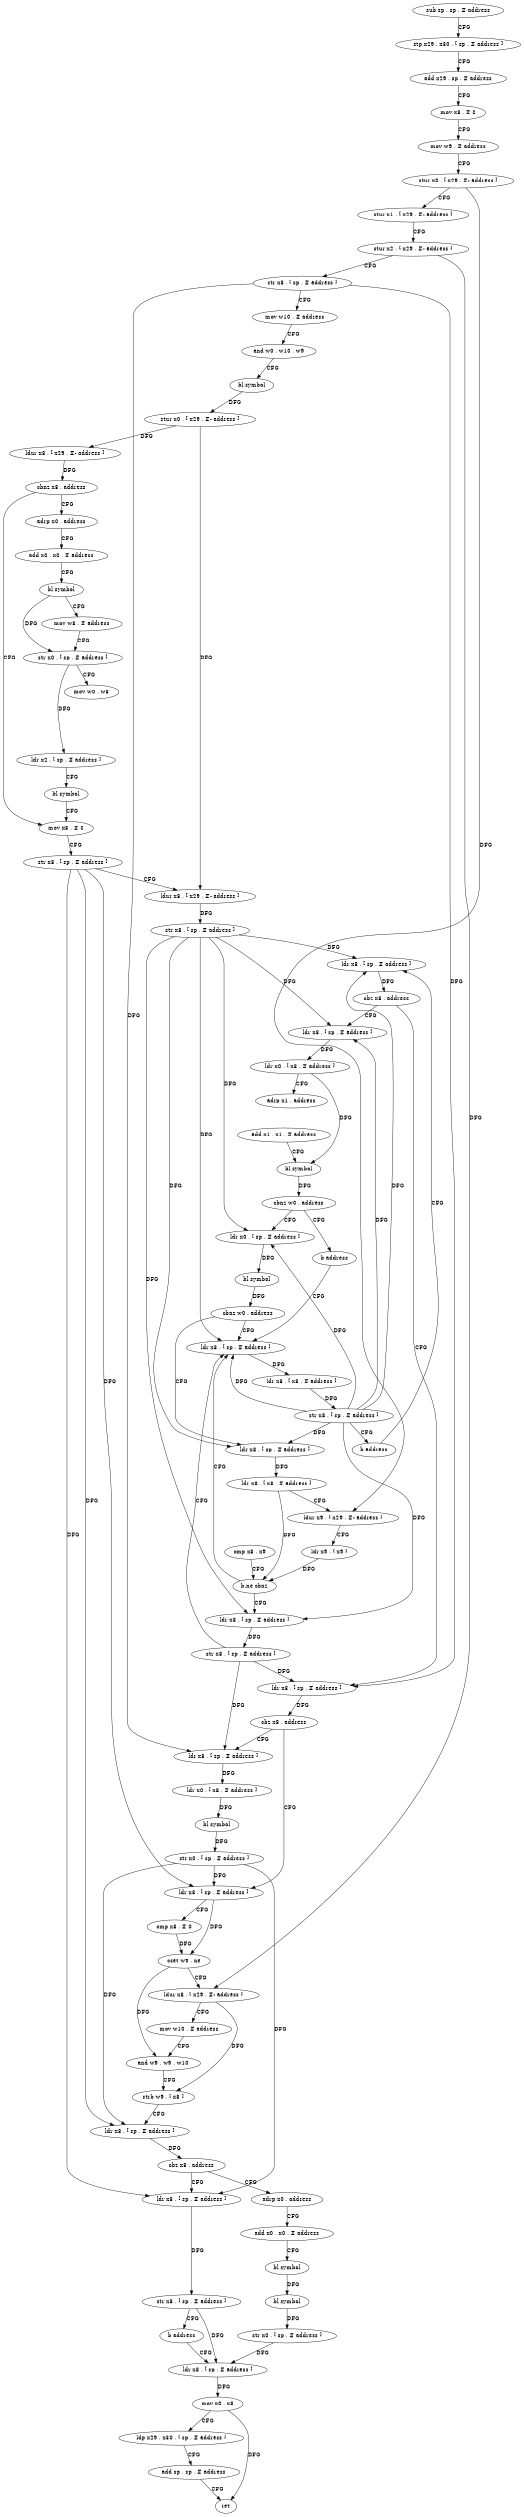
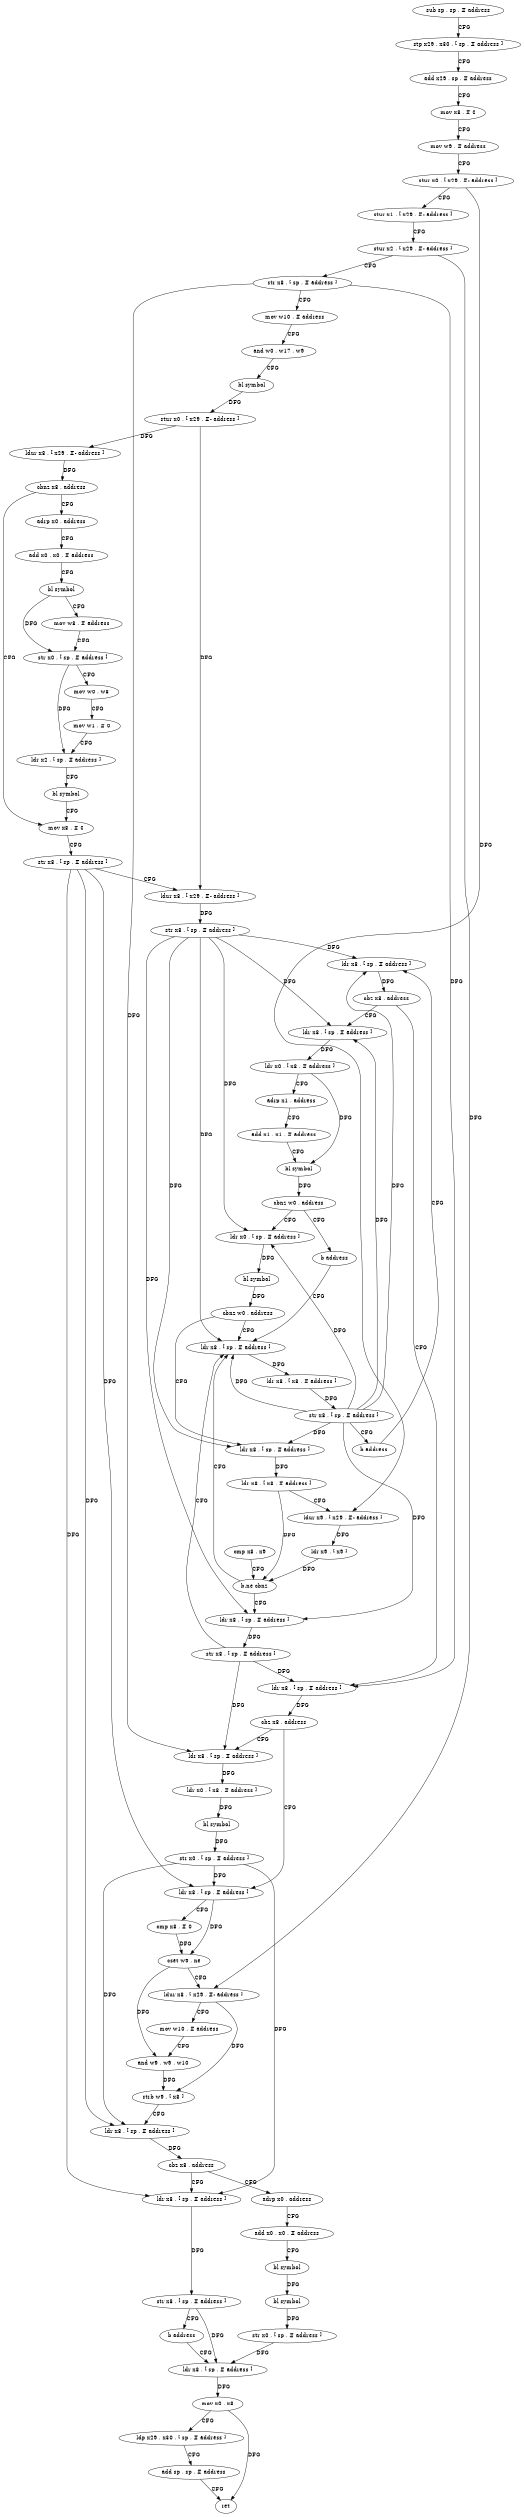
  digraph {
    n1 [label="sub sp , sp , # address"]
    n2 [label="stp x29 , x30 , [ sp , # address ]"]
    n3 [label="add x29 , sp , # address"]
    n4 [label="mov x8 , # 0"]
    n5 [label="mov w9 , # address"]
    n6 [label="stur x0 , [ x29 , #- address ]"]
    n7 [label="stur x1 , [ x29 , #- address ]"]
    n8 [label="ldur x9 , [ x29 , #- address ]"]
    n9 [label="stur x2 , [ x29 , #- address ]"]
    n10 [label="ldr x9 , [ x9 ]"]
    n11 [label="str x8 , [ sp , # address ]"]
    n12 [label="ldur x8 , [ x29 , #- address ]"]
    n13 [label="mov w10 , # address"]
    n14 [label="ldr x8 , [ sp , # address ]"]
    n15 [label="ldr x8 , [ sp , # address ]"]
    n16 [label="mov w10 , # address"]
    n17 [label="strb w9 , [ x8 ]"]
-   n18 [label="and w0 , w10 , w9"]
+   n18 [label="and w0 , w17 , w9"]
    n19 [label="cbz x8 , address"]
    n20 [label="ldr x0 , [ x8 , # address ]"]
    n21 [label="bl symbol"]
    n22 [label="stur x0 , [ x29 , #- address ]"]
    n23 [label="ldur x8 , [ x29 , #- address ]"]
    n24 [label="ldur x8 , [ x29 , #- address ]"]
    n25 [label="cbnz x8 , address"]
    n26 [label="str x8 , [ sp , # address ]"]
    n27 [label="mov x8 , # 0"]
    n28 [label="adrp x0 , address"]
    n29 [label="str x8 , [ sp , # address ]"]
    n30 [label="add x0 , x0 , # address"]
    n31 [label="ldr x8 , [ sp , # address ]"]
    n32 [label="ldr x8 , [ sp , # address ]"]
    n33 [label="ldr x8 , [ sp , # address ]"]
    n34 [label="bl symbol"]
    n35 [label="cmp x8 , # 0"]
    n36 [label="cset w9 , ne"]
    n37 [label="cbz x8 , address"]
    n38 [label="str x8 , [ sp , # address ]"]
    n39 [label="ldr x8 , [ sp , # address ]"]
    n40 [label="ldr x8 , [ sp , # address ]"]
    n41 [label="ldr x0 , [ sp , # address ]"]
    n42 [label="ldr x8 , [ sp , # address ]"]
    n43 [label="ldr x8 , [ sp , # address ]"]
    n44 [label="ldr x8 , [ sp , # address ]"]
    n45 [label="cbz x8 , address"]
    n46 [label="ldr x0 , [ x8 , # address ]"]
    n47 [label="bl symbol"]
    n48 [label="ldr x8 , [ x8 , # address ]"]
    n49 [label="ldr x8 , [ x8 , # address ]"]
    n50 [label="str x8 , [ sp , # address ]"]
    n51 [label="mov w8 , # address"]
    n52 [label="str x0 , [ sp , # address ]"]
    n53 [label="mov w0 , w8"]
    n54 [label="ldr x2 , [ sp , # address ]"]
+   n55 [label="mov w1 , # 0"]
    n56 [label="bl symbol"]
    n57 [label="and w9 , w9 , w10"]
    n58 [label="bl symbol"]
    n59 [label="adrp x1 , address"]
    n60 [label="bl symbol"]
    n61 [label="add x1 , x1 , # address"]
    n62 [label="cbnz w0 , address"]
    n63 [label="b address"]
    n64 [label="cbnz w0 , address"]
    n65 [label="adrp x0 , address"]
    n66 [label="add x0 , x0 , # address"]
    n67 [label="bl symbol"]
    n68 [label="ldr x8 , [ sp , # address ]"]
    n69 [label="b address"]
    n70 [label="str x0 , [ sp , # address ]"]
    n71 [label="str x8 , [ sp , # address ]"]
    n72 [label="b.ne cbnz"]
    n73 [label="bl symbol"]
    n74 [label="str x0 , [ sp , # address ]"]
    n75 [label="mov x0 , x8"]
    n76 [label="ldp x29 , x30 , [ sp , # address ]"]
    n77 [label=ret]
    n78 [label="b address"]
    n79 [label="cmp x8 , x9"]
    n80 [label="add sp , sp , # address"]
    n1 -> n2 [label=CFG]
    n2 -> n3 [label=CFG]
    n3 -> n4 [label=CFG]
    n4 -> n5 [label=CFG]
    n5 -> n6 [label=CFG]
    n6 -> n7 [label=CFG]
    n6 -> n8 [label=DFG]
    n7 -> n9 [label=CFG]
-   n8 -> n10 [label=CFG]
+   n8 -> n10 [label=DFG]
    n9 -> n11 [label=CFG]
    n9 -> n12 [label=DFG]
    n10 -> n72 [label=DFG]
    n11 -> n13 [label=CFG]
    n11 -> n14 [label=DFG]
    n11 -> n15 [label=DFG]
    n12 -> n16 [label=CFG]
    n12 -> n17 [label=DFG]
    n13 -> n18 [label=CFG]
    n14 -> n19 [label=DFG]
    n15 -> n20 [label=DFG]
    n16 -> n57 [label=CFG]
    n17 -> n32 [label=CFG]
    n18 -> n21 [label=CFG]
    n19 -> n15 [label=CFG]
    n19 -> n31 [label=CFG]
    n20 -> n58 [label=DFG]
    n21 -> n22 [label=DFG]
    n22 -> n23 [label=DFG]
    n22 -> n24 [label=DFG]
    n23 -> n25 [label=DFG]
    n24 -> n26 [label=DFG]
    n25 -> n27 [label=CFG]
    n25 -> n28 [label=CFG]
    n26 -> n39 [label=DFG]
    n26 -> n40 [label=DFG]
    n26 -> n41 [label=DFG]
    n26 -> n42 [label=DFG]
    n26 -> n43 [label=DFG]
    n26 -> n44 [label=DFG]
    n27 -> n29 [label=CFG]
    n28 -> n30 [label=CFG]
    n29 -> n24 [label=CFG]
    n29 -> n31 [label=DFG]
    n29 -> n32 [label=DFG]
    n29 -> n33 [label=DFG]
    n30 -> n34 [label=CFG]
    n31 -> n35 [label=CFG]
    n31 -> n36 [label=DFG]
    n32 -> n37 [label=DFG]
    n33 -> n38 [label=DFG]
    n34 -> n51 [label=CFG]
    n34 -> n52 [label=DFG]
    n35 -> n36 [label=DFG]
    n36 -> n12 [label=CFG]
    n36 -> n57 [label=DFG]
    n37 -> n33 [label=CFG]
    n37 -> n65 [label=CFG]
    n38 -> n68 [label=DFG]
    n38 -> n69 [label=CFG]
    n39 -> n45 [label=DFG]
    n40 -> n46 [label=DFG]
    n41 -> n47 [label=DFG]
    n42 -> n48 [label=DFG]
    n43 -> n49 [label=DFG]
    n44 -> n50 [label=DFG]
    n45 -> n14 [label=CFG]
    n45 -> n40 [label=CFG]
    n46 -> n59 [label=CFG]
    n46 -> n60 [label=DFG]
    n47 -> n64 [label=DFG]
    n48 -> n71 [label=DFG]
    n49 -> n8 [label=CFG]
    n49 -> n72 [label=DFG]
    n50 -> n14 [label=DFG]
    n50 -> n15 [label=DFG]
    n50 -> n42 [label=CFG]
    n51 -> n52 [label=CFG]
    n52 -> n53 [label=CFG]
    n52 -> n54 [label=DFG]
+   n53 -> n55 [label=CFG]
    n54 -> n56 [label=CFG]
+   n55 -> n54 [label=CFG]
    n56 -> n27 [label=CFG]
-   n57 -> n17 [label=CFG]
+   n57 -> n17 [label=DFG]
    n58 -> n70 [label=DFG]
+   n59 -> n61 [label=CFG]
    n60 -> n62 [label=DFG]
    n61 -> n60 [label=CFG]
    n62 -> n41 [label=CFG]
    n62 -> n63 [label=CFG]
    n63 -> n42 [label=CFG]
    n64 -> n42 [label=CFG]
    n64 -> n43 [label=CFG]
    n65 -> n66 [label=CFG]
    n66 -> n67 [label=CFG]
    n67 -> n73 [label=DFG]
    n68 -> n75 [label=DFG]
    n69 -> n68 [label=CFG]
    n70 -> n31 [label=DFG]
    n70 -> n32 [label=DFG]
    n70 -> n33 [label=DFG]
    n71 -> n39 [label=DFG]
    n71 -> n40 [label=DFG]
    n71 -> n41 [label=DFG]
    n71 -> n42 [label=DFG]
    n71 -> n43 [label=DFG]
    n71 -> n44 [label=DFG]
    n71 -> n78 [label=CFG]
    n72 -> n42 [label=CFG]
    n72 -> n44 [label=CFG]
    n73 -> n74 [label=DFG]
    n74 -> n68 [label=DFG]
    n75 -> n76 [label=CFG]
    n75 -> n77 [label=DFG]
    n76 -> n80 [label=CFG]
    n78 -> n39 [label=CFG]
    n79 -> n72 [label=CFG]
    n80 -> n77 [label=CFG]
  }
